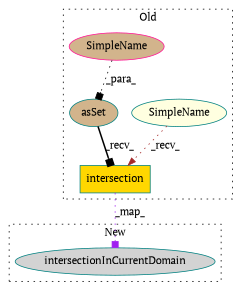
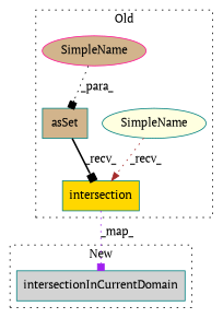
  digraph {
    fontname="PT Serif"
    node [a=32 color=teal fillcolor=tan fontname="PT Serif" shape=box style=filled]
    edge [arrowhead=box color=black fontname="PT Serif" style=dotted]
    n1 [fillcolor=gold l="13,1" label=intersection s="2402,2474"]
    n2 [a=42 fillcolor=lightyellow l=5 label=SimpleName s=2396 shape=ellipse]
-   n3 [l="6,1" label=asSet s="2485,2497" shape=ellipse]
+   n3 [l="6,1" label=asSet s="2485,2497"]
    n4 [a=42 color=deeppink l=6 label=SimpleName s=2491 shape=ellipse]
-   n5 [fillcolor=lightgrey l="28,1" label=intersectionInCurrentDomain s="2435,2522" shape=ellipse]
+   n5 [fillcolor=lightgrey l="28,1" label=intersectionInCurrentDomain s="2435,2522"]
    subgraph cluster_1 {
      label=Old
      style=dotted
      n1
      n2
      n3
      n4
    }
    subgraph cluster_2 {
      label=New
      style=dotted
      n5
    }
    n1 -> n5 [color=purple label=_map_]
    n2 -> n1 [arrowhead=normal color=brown label=_recv_]
    n3 -> n1 [label=_recv_ style=bold]
    n4 -> n3 [label=_para_]
  }
